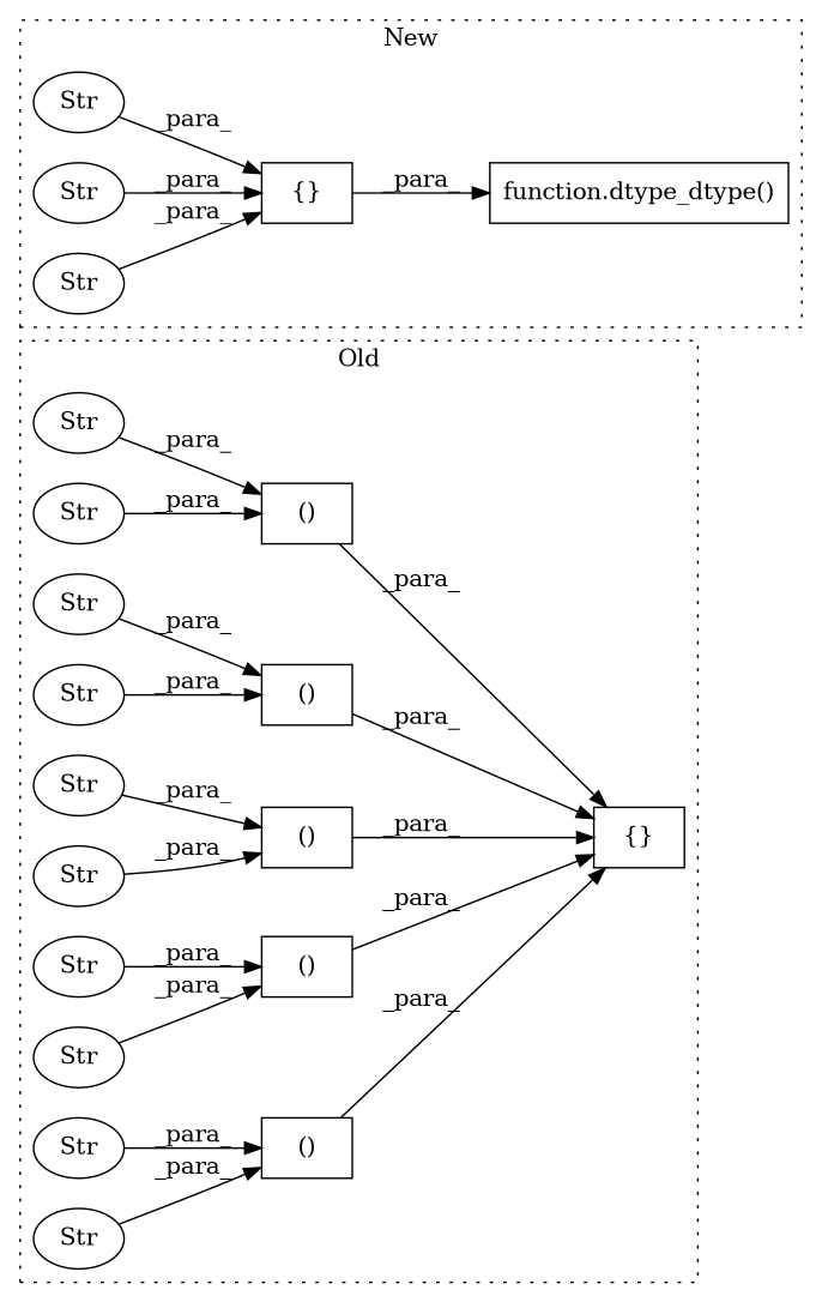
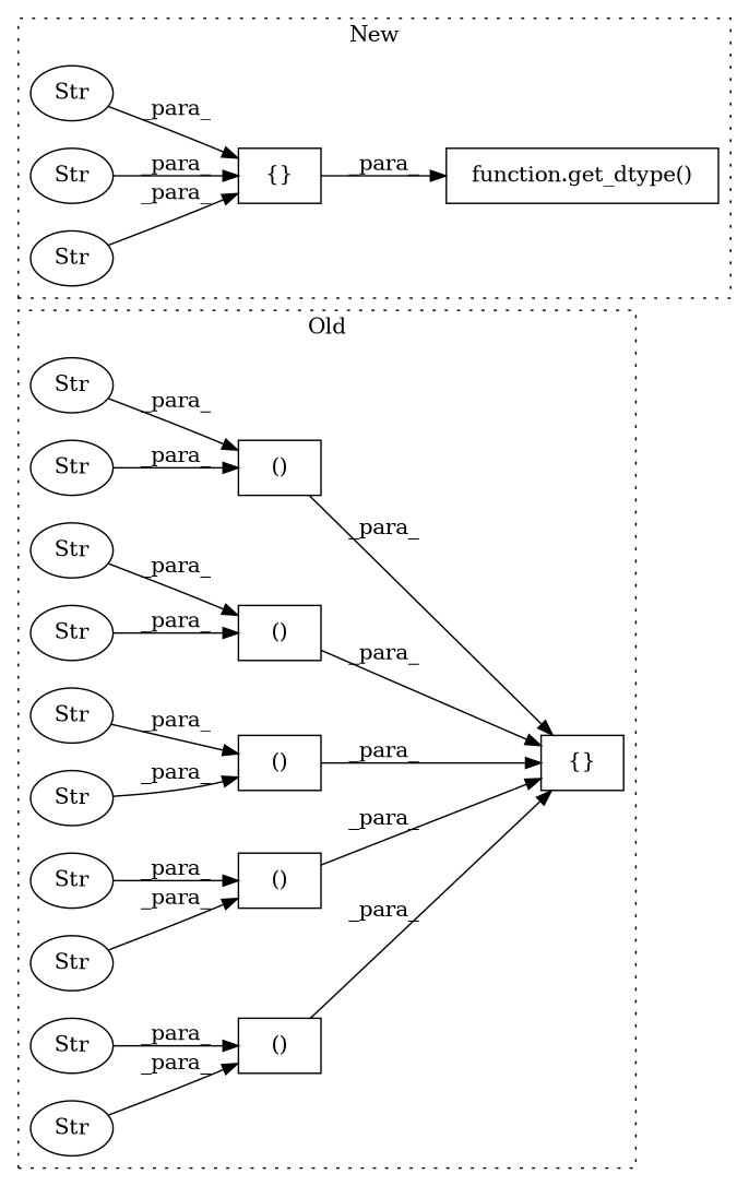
  digraph {
    rankdir=LR
    node [a=66 l=6 shape=ellipse]
    n1 [a=59 l="1,0" label="{}" s="26818,26888" shape=box]
    n2 [a=54 label="()" s=26849 shape=box]
    n3 [l=3 label=Str s=26846]
    n4 [a=54 label="()" s=26836 shape=box]
    n5 [l=3 label=Str s=26833]
    n6 [a=54 label="()" s=26881 shape=box]
    n7 [l=4 label=Str s=26851]
    n8 [a=54 label="()" s=26823 shape=box]
    n9 [label=Str s=26875]
    n10 [l=4 label=Str s=26883]
    n11 [l=3 label=Str s=26820]
    n12 [l=4 label=Str s=26838]
    n13 [l=4 label=Str s=26825]
    n14 [a=54 label="()" s=26865 shape=box]
    n15 [label=Str s=26859]
    n16 [l=4 label=Str s=26867]
-   n17 [a=75 l="10,1" label="function.dtype_dtype()" s="26596,26621" shape=box]
+   n17 [a=75 l="10,1" label="function.get_dtype()" s="26596,26621" shape=box]
    n18 [a=59 l="1,0" label="{}" s="26606,26620" shape=box]
    n19 [l=3 label=Str s=26617]
    n20 [l=3 label=Str s=26607]
    n21 [l=3 label=Str s=26612]
    subgraph cluster_1 {
      label=Old
      style=dotted
      n1
      n2
      n3
      n4
      n5
      n6
      n7
      n8
      n9
      n10
      n11
      n12
      n13
      n14
      n15
      n16
    }
    subgraph cluster_2 {
      label=New
      style=dotted
      n17
      n18
      n19
      n20
      n21
    }
    n2 -> n1 [label=_para_]
    n3 -> n2 [label=_para_]
    n4 -> n1 [label=_para_]
    n5 -> n4 [label=_para_]
    n6 -> n1 [label=_para_]
    n7 -> n2 [label=_para_]
    n8 -> n1 [label=_para_]
    n9 -> n6 [label=_para_]
    n10 -> n6 [label=_para_]
    n11 -> n8 [label=_para_]
    n12 -> n4 [label=_para_]
    n13 -> n8 [label=_para_]
    n14 -> n1 [label=_para_]
    n15 -> n14 [label=_para_]
    n16 -> n14 [label=_para_]
    n18 -> n17 [label=_para_]
    n19 -> n18 [label=_para_]
    n20 -> n18 [label=_para_]
    n21 -> n18 [label=_para_]
  }
